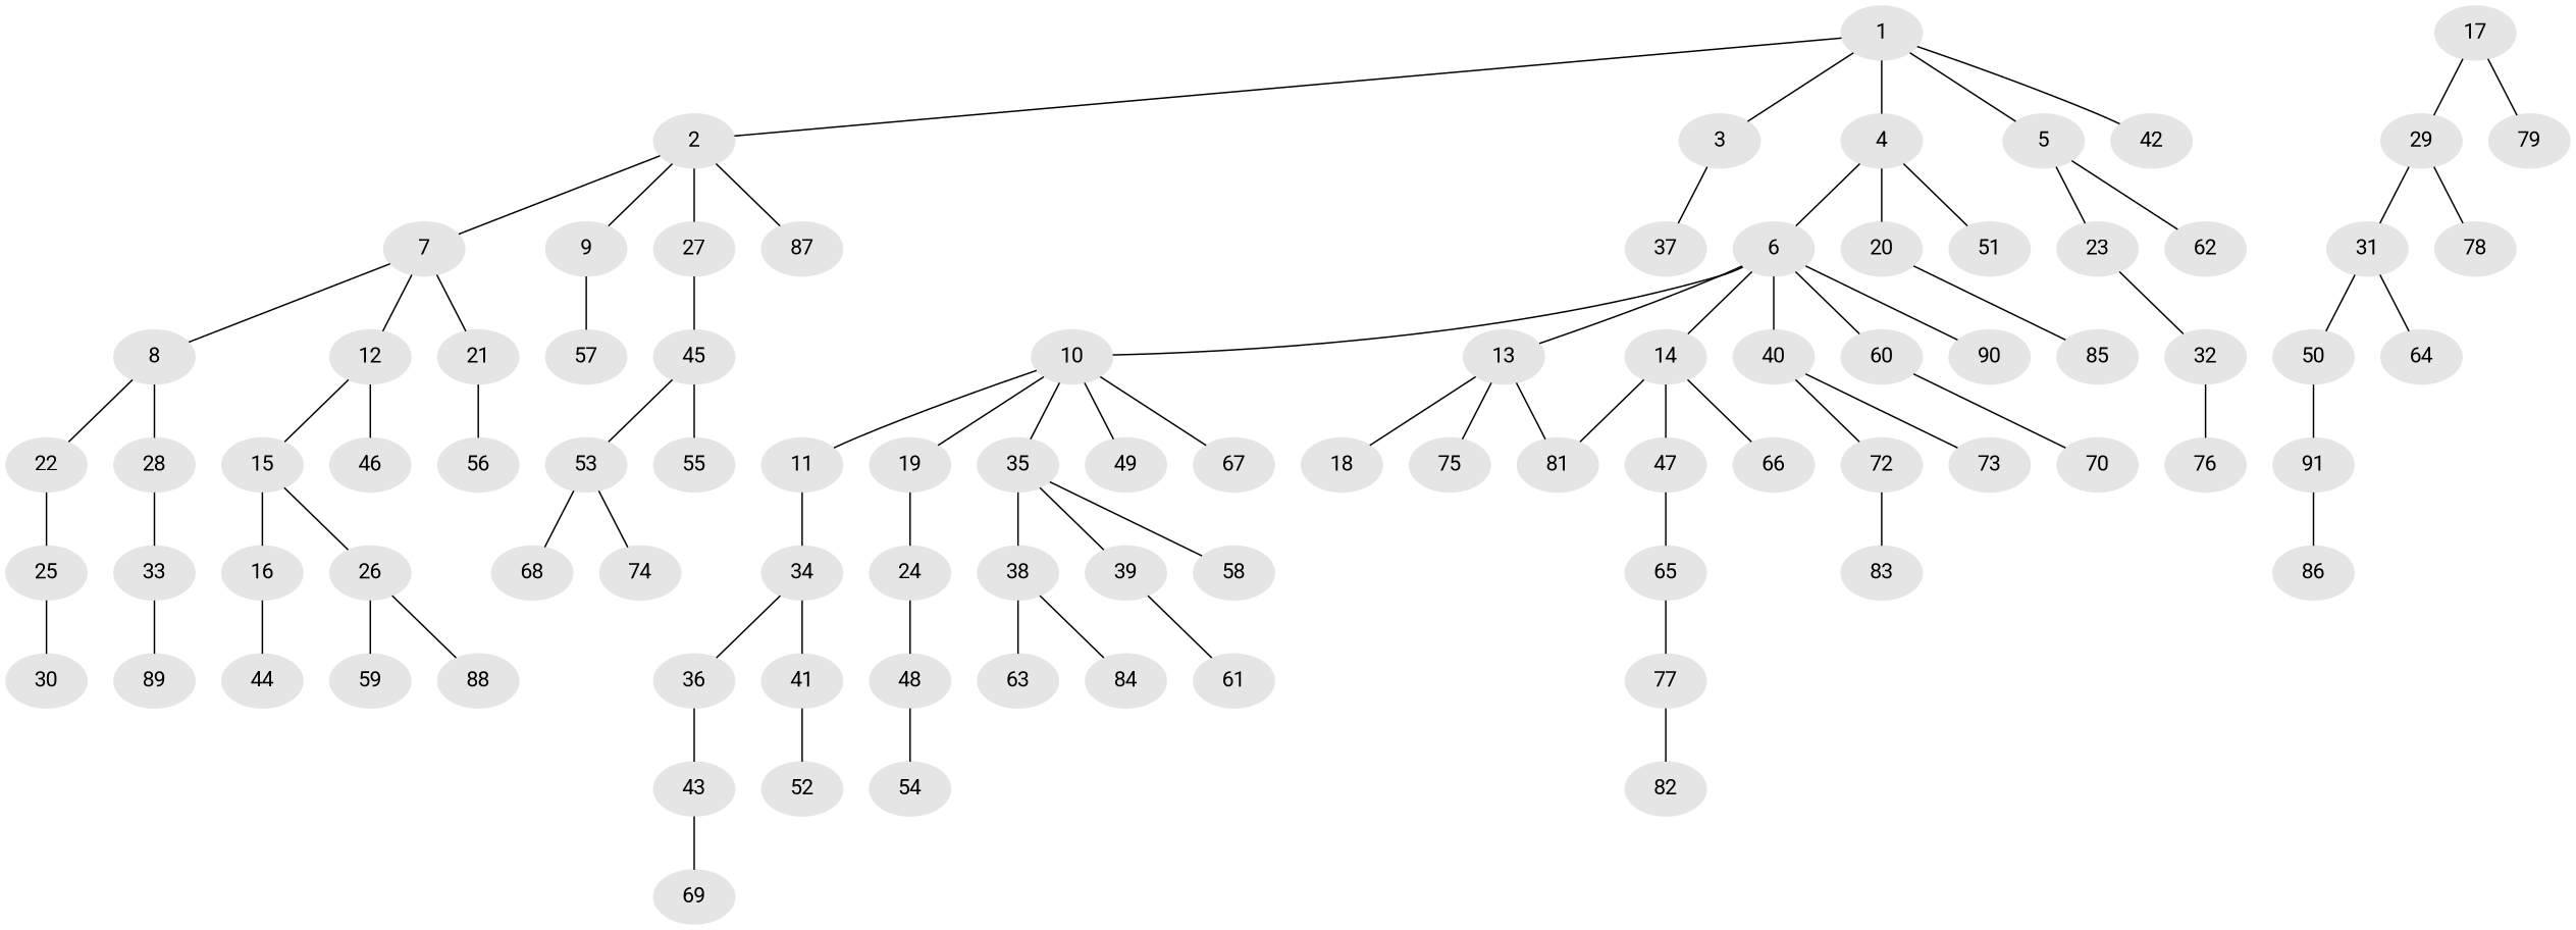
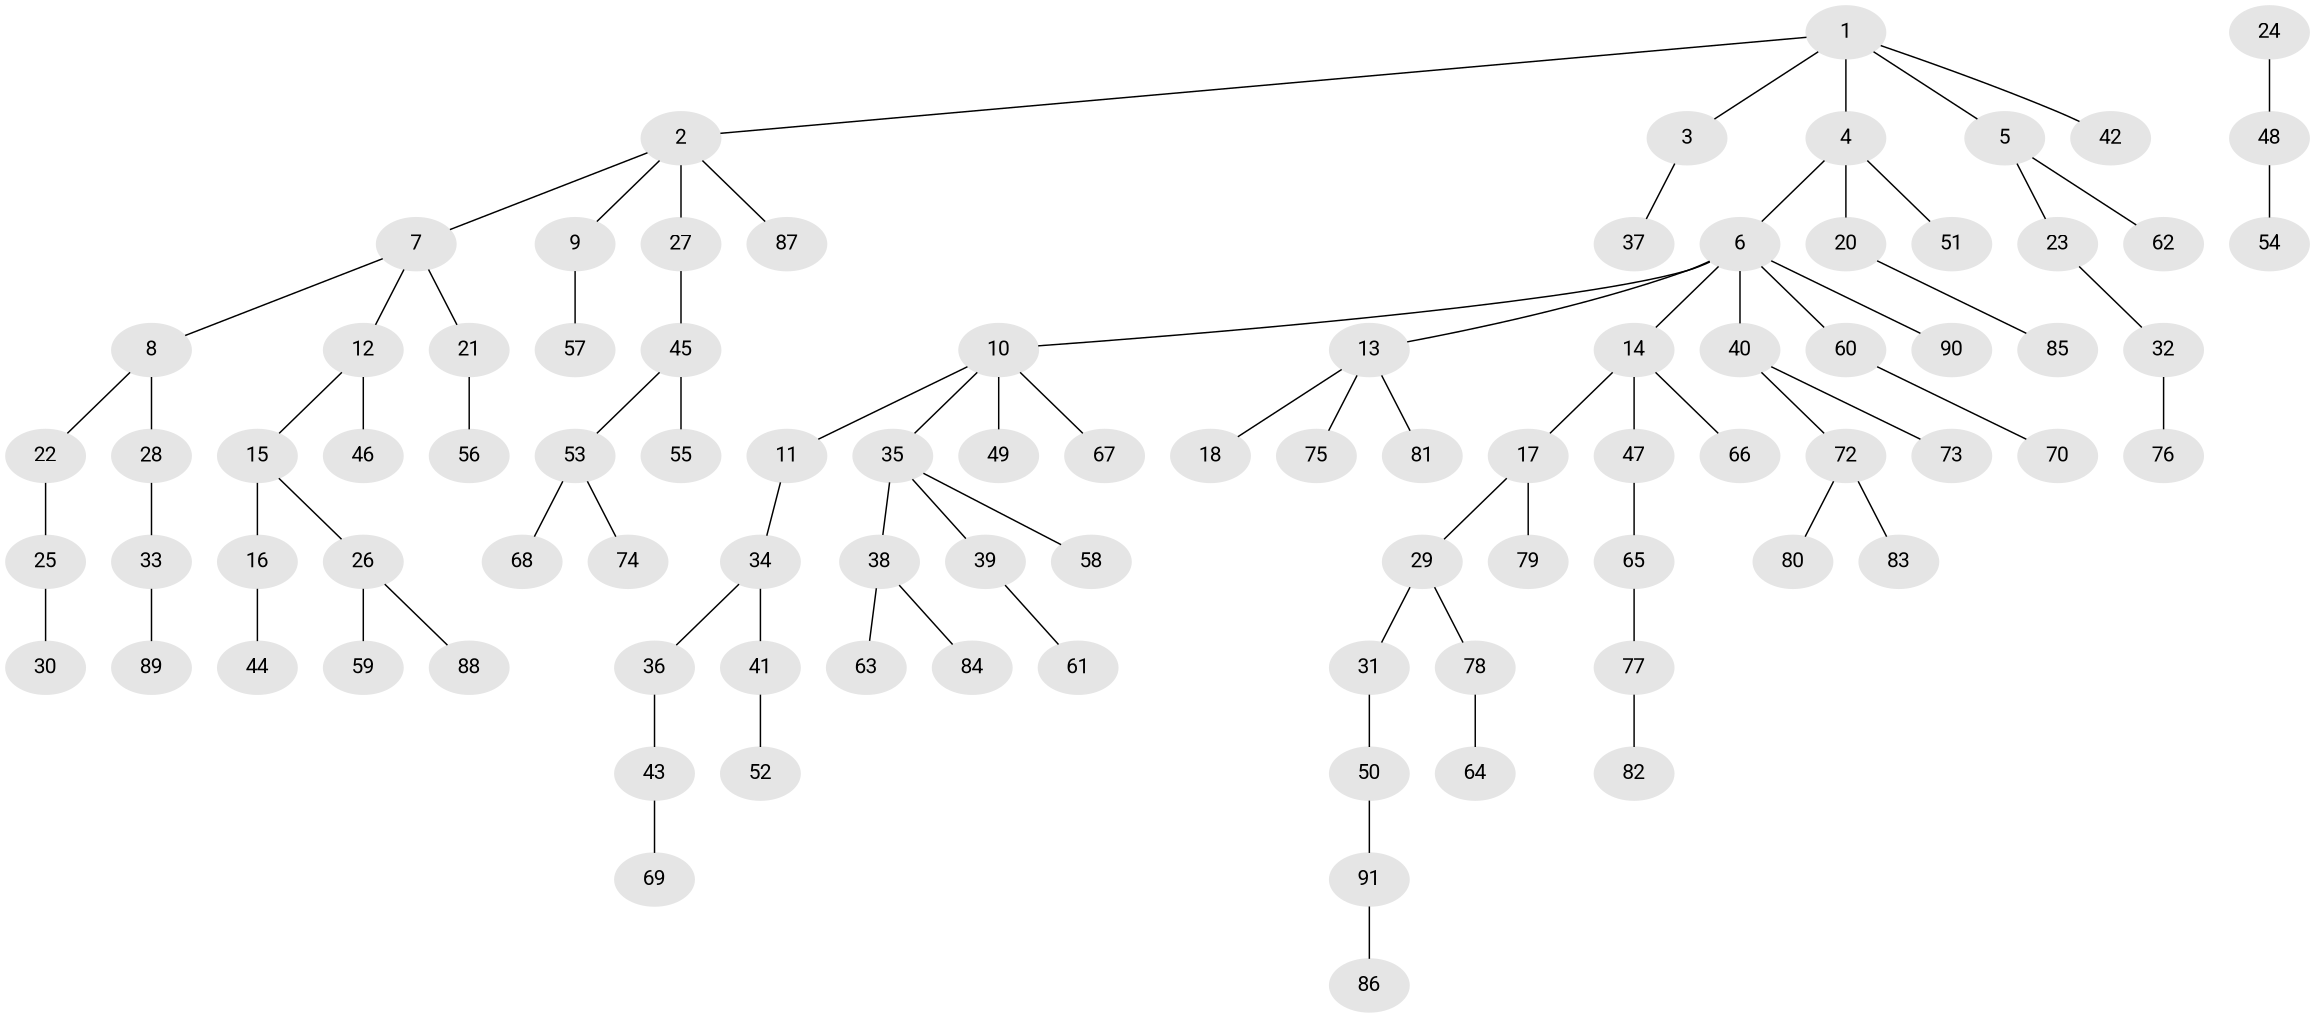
  graph {
    fontname=Roboto
    node [color=gray90 fontname=Roboto style=filled]
    edge [fontname=Roboto]
    1
    2
    3
    4
    5
    42
    7
    9
    27
    87
    37
    6
    20
    51
    23
    62
    8
    12
    21
    57
    45
    10
    13
    14
    40
    60
    90
    85
    32
    11
-   19
    35
    49
    67
    18
    75
    81
    17
    47
    66
    72
    73
    70
    22
    28
    15
    46
    56
    25
    33
    34
    24
    38
    39
    58
    36
    41
    16
    26
    29
    79
    65
    44
    59
    88
    31
    78
    48
    30
    76
    54
    53
    55
    89
    50
    64
    n77 [label=91]
    43
    52
    63
    84
    61
    69
+   80
    83
    68
    74
    77
    86
    82
    1 -- 2
    1 -- 3
    1 -- 4
    1 -- 5
    1 -- 42
    2 -- 7
    2 -- 9
    2 -- 27
    2 -- 87
    3 -- 37
    4 -- 6
    4 -- 20
    4 -- 51
    5 -- 23
    5 -- 62
    7 -- 8
    7 -- 12
    7 -- 21
    9 -- 57
    27 -- 45
    6 -- 10
    6 -- 13
    6 -- 14
    6 -- 40
    6 -- 60
    6 -- 90
    20 -- 85
    23 -- 32
    8 -- 22
    8 -- 28
    12 -- 15
    12 -- 46
    21 -- 56
    45 -- 53
    45 -- 55
    10 -- 11
-   10 -- 19
    10 -- 35
    10 -- 49
    10 -- 67
    13 -- 18
    13 -- 75
    13 -- 81
-   14 -- 81
+   14 -- 17
    14 -- 47
    14 -- 66
    40 -- 72
    40 -- 73
    60 -- 70
    32 -- 76
    11 -- 34
-   19 -- 24
    35 -- 38
    35 -- 39
    35 -- 58
    17 -- 29
    17 -- 79
    47 -- 65
+   72 -- 80
    72 -- 83
    22 -- 25
    28 -- 33
    15 -- 16
    15 -- 26
    25 -- 30
    33 -- 89
    34 -- 36
    34 -- 41
    24 -- 48
    38 -- 63
    38 -- 84
    39 -- 61
    36 -- 43
    41 -- 52
    16 -- 44
    26 -- 59
    26 -- 88
    29 -- 31
    29 -- 78
    65 -- 77
    31 -- 50
-   31 -- 64
+   78 -- 64
    48 -- 54
    53 -- 68
    53 -- 74
    50 -- n77
    n77 -- 86
    43 -- 69
    77 -- 82
  }
